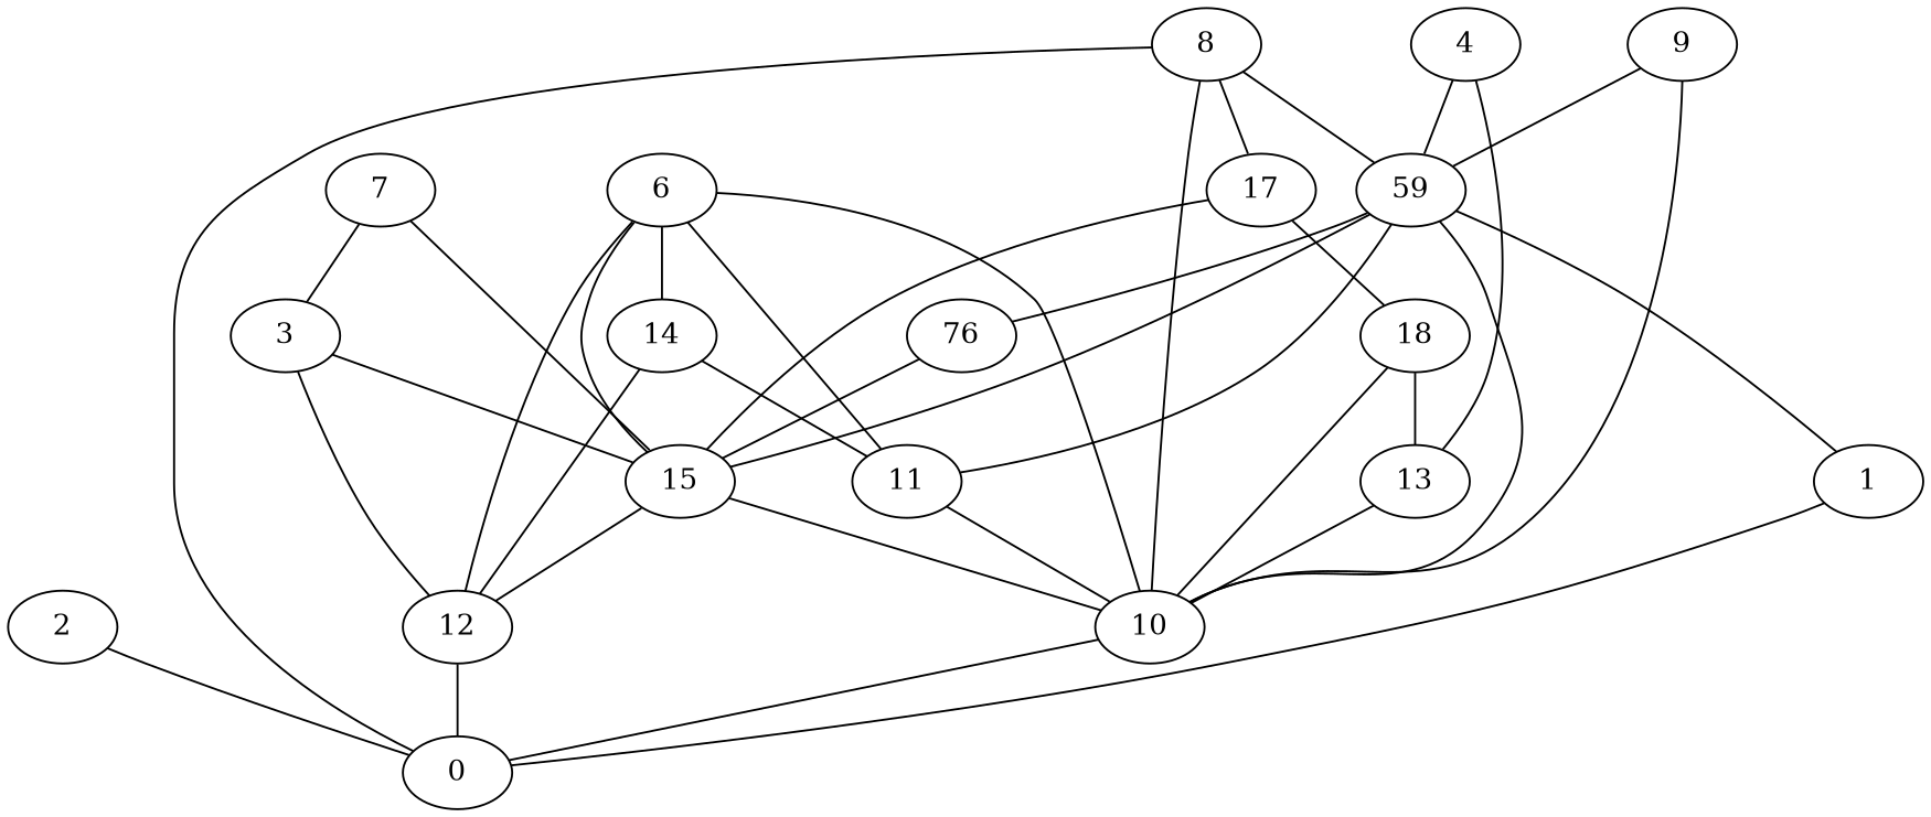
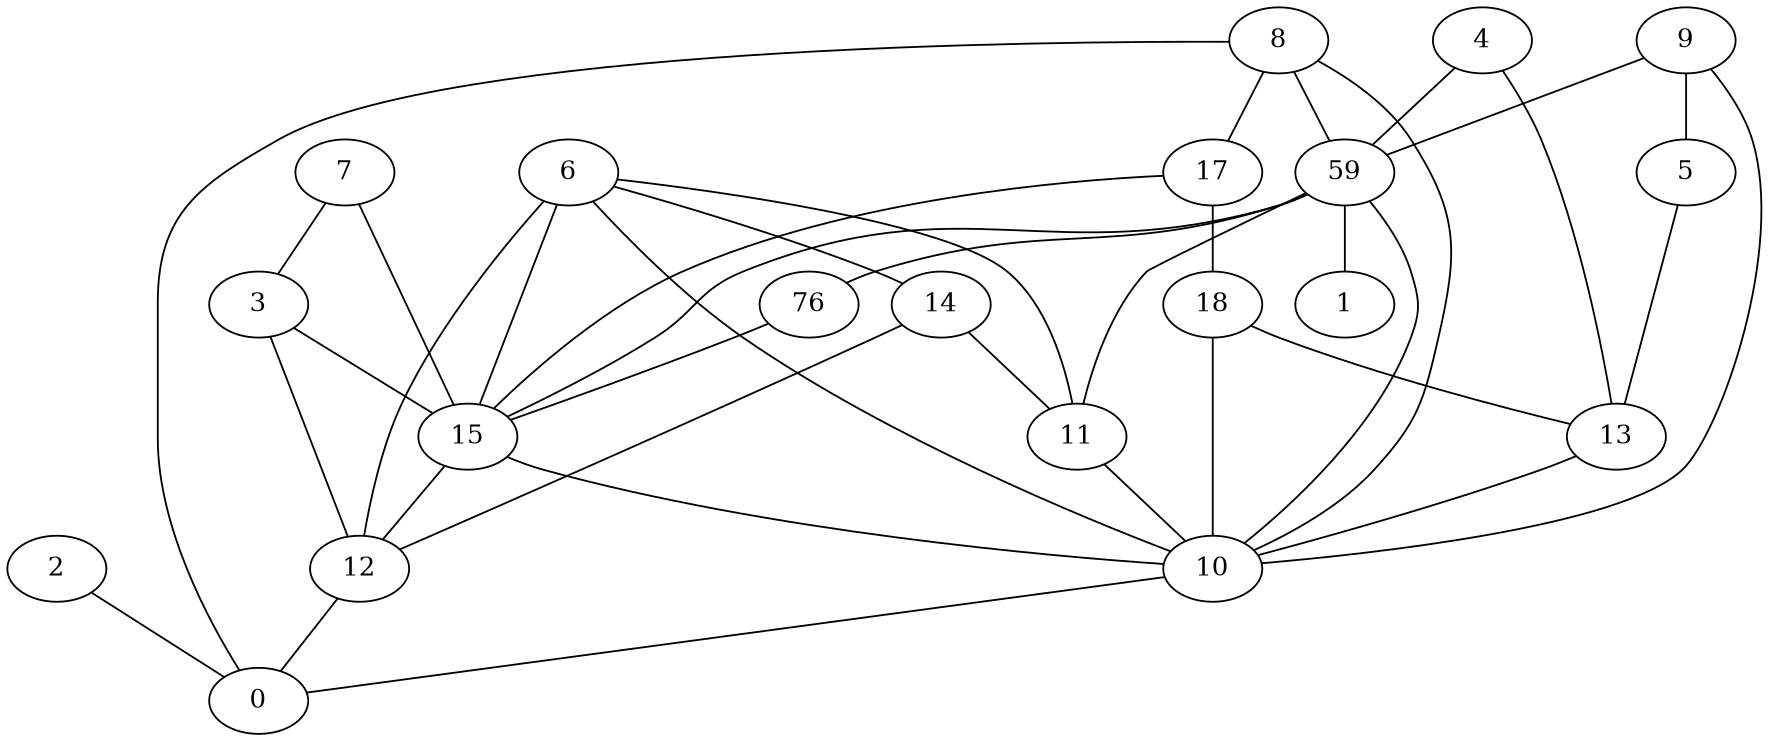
  digraph {
    edge [color=black dir=none]
    2
    0
    n3 [label=76]
    15
    12
    10
    3
    6
    11
    14
    n11 [label=59]
    1
    8
    17
    13
    7
    18
    4
    9
+   5
    subgraph sub_1 {
      2
      0
      n3
      15
      12
      10
      3
      6
      11
      14
      n11
      1
      8
      17
      13
      7
      18
      4
      9
+     5
    }
    2 -> 0
    n3 -> 15
    15 -> 12
    15 -> 10
    12 -> 0
    10 -> 0
    3 -> 15
    3 -> 12
    6 -> 15
    6 -> 12
    6 -> 10
    6 -> 11
    6 -> 14
    11 -> 10
    14 -> 12
    14 -> 11
    n11 -> n3
    n11 -> 15
    n11 -> 10
    n11 -> 11
    n11 -> 1
-   1 -> 0
    8 -> 0
    8 -> 10
    8 -> n11
    8 -> 17
    17 -> 15
    17 -> 18
    13 -> 10
    7 -> 15
    7 -> 3
    18 -> 10
    18 -> 13
    4 -> n11
    4 -> 13
    9 -> 10
    9 -> n11
+   9 -> 5
+   5 -> 13
  }
